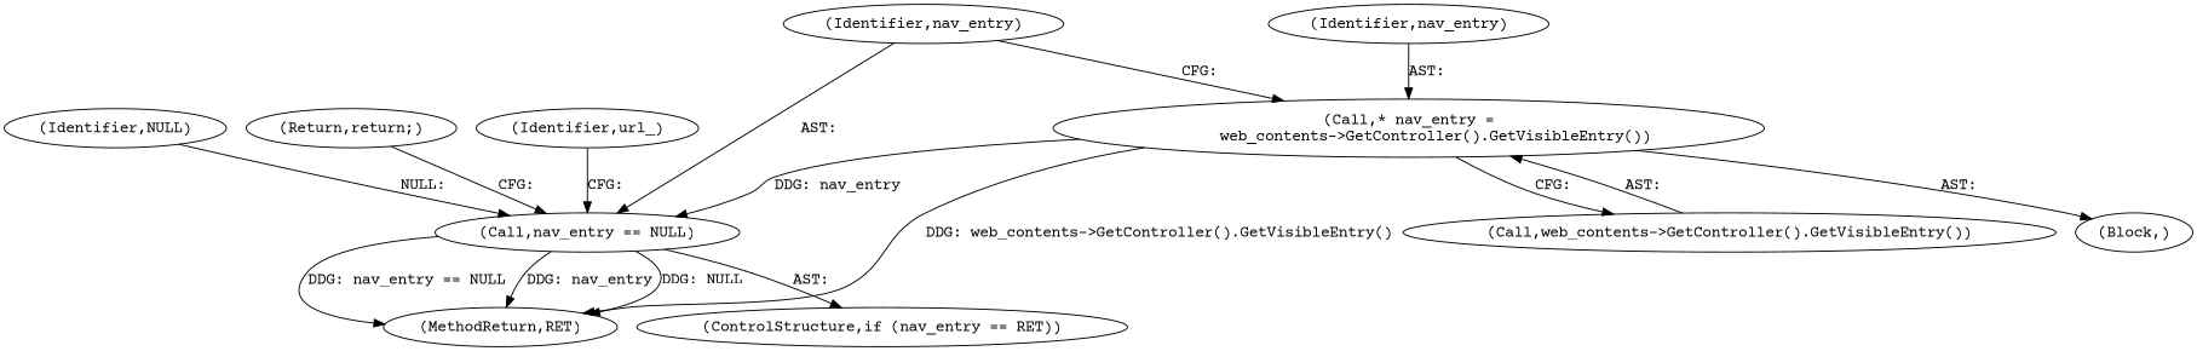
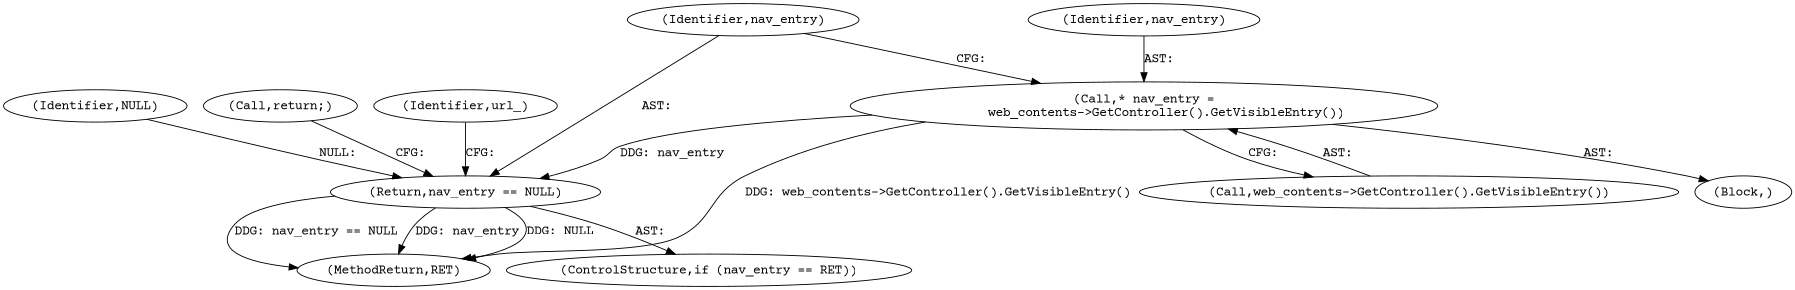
  digraph {
    fontname="Courier Prime"
    node [fontname="Courier Prime"]
    edge [fontname="Courier Prime"]
    n1 [label="(Call,* nav_entry =\n      web_contents->GetController().GetVisibleEntry())"]
-   n2 [label="(Call,nav_entry == NULL)"]
+   n2 [label="(Return,nav_entry == NULL)"]
    n3 [label="(Block,)"]
    n4 [label="(MethodReturn,RET)"]
    n5 [label="(Call,web_contents->GetController().GetVisibleEntry())"]
    n6 [label="(ControlStructure,if (nav_entry == RET))"]
    n7 [label="(Identifier,NULL)"]
-   n8 [label="(Return,return;)"]
+   n8 [label="(Call,return;)"]
    n9 [label="(Identifier,nav_entry)"]
    n10 [label="(Identifier,nav_entry)"]
    n11 [label="(Identifier,url_)"]
    n1 -> n2 [label="DDG: nav_entry"]
    n1 -> n3 [label="AST: "]
    n1 -> n4 [label="DDG: web_contents->GetController().GetVisibleEntry()"]
    n1 -> n5 [label="CFG: "]
    n2 -> n4 [label="DDG: NULL"]
    n2 -> n4 [label="DDG: nav_entry == NULL"]
    n2 -> n4 [label="DDG: nav_entry"]
    n2 -> n6 [label="AST: "]
    n5 -> n1 [label="AST: "]
    n7 -> n2 [label="NULL: "]
    n8 -> n2 [label="CFG: "]
    n9 -> n1 [label="AST: "]
    n10 -> n1 [label="CFG: "]
    n10 -> n2 [label="AST: "]
    n11 -> n2 [label="CFG: "]
  }
